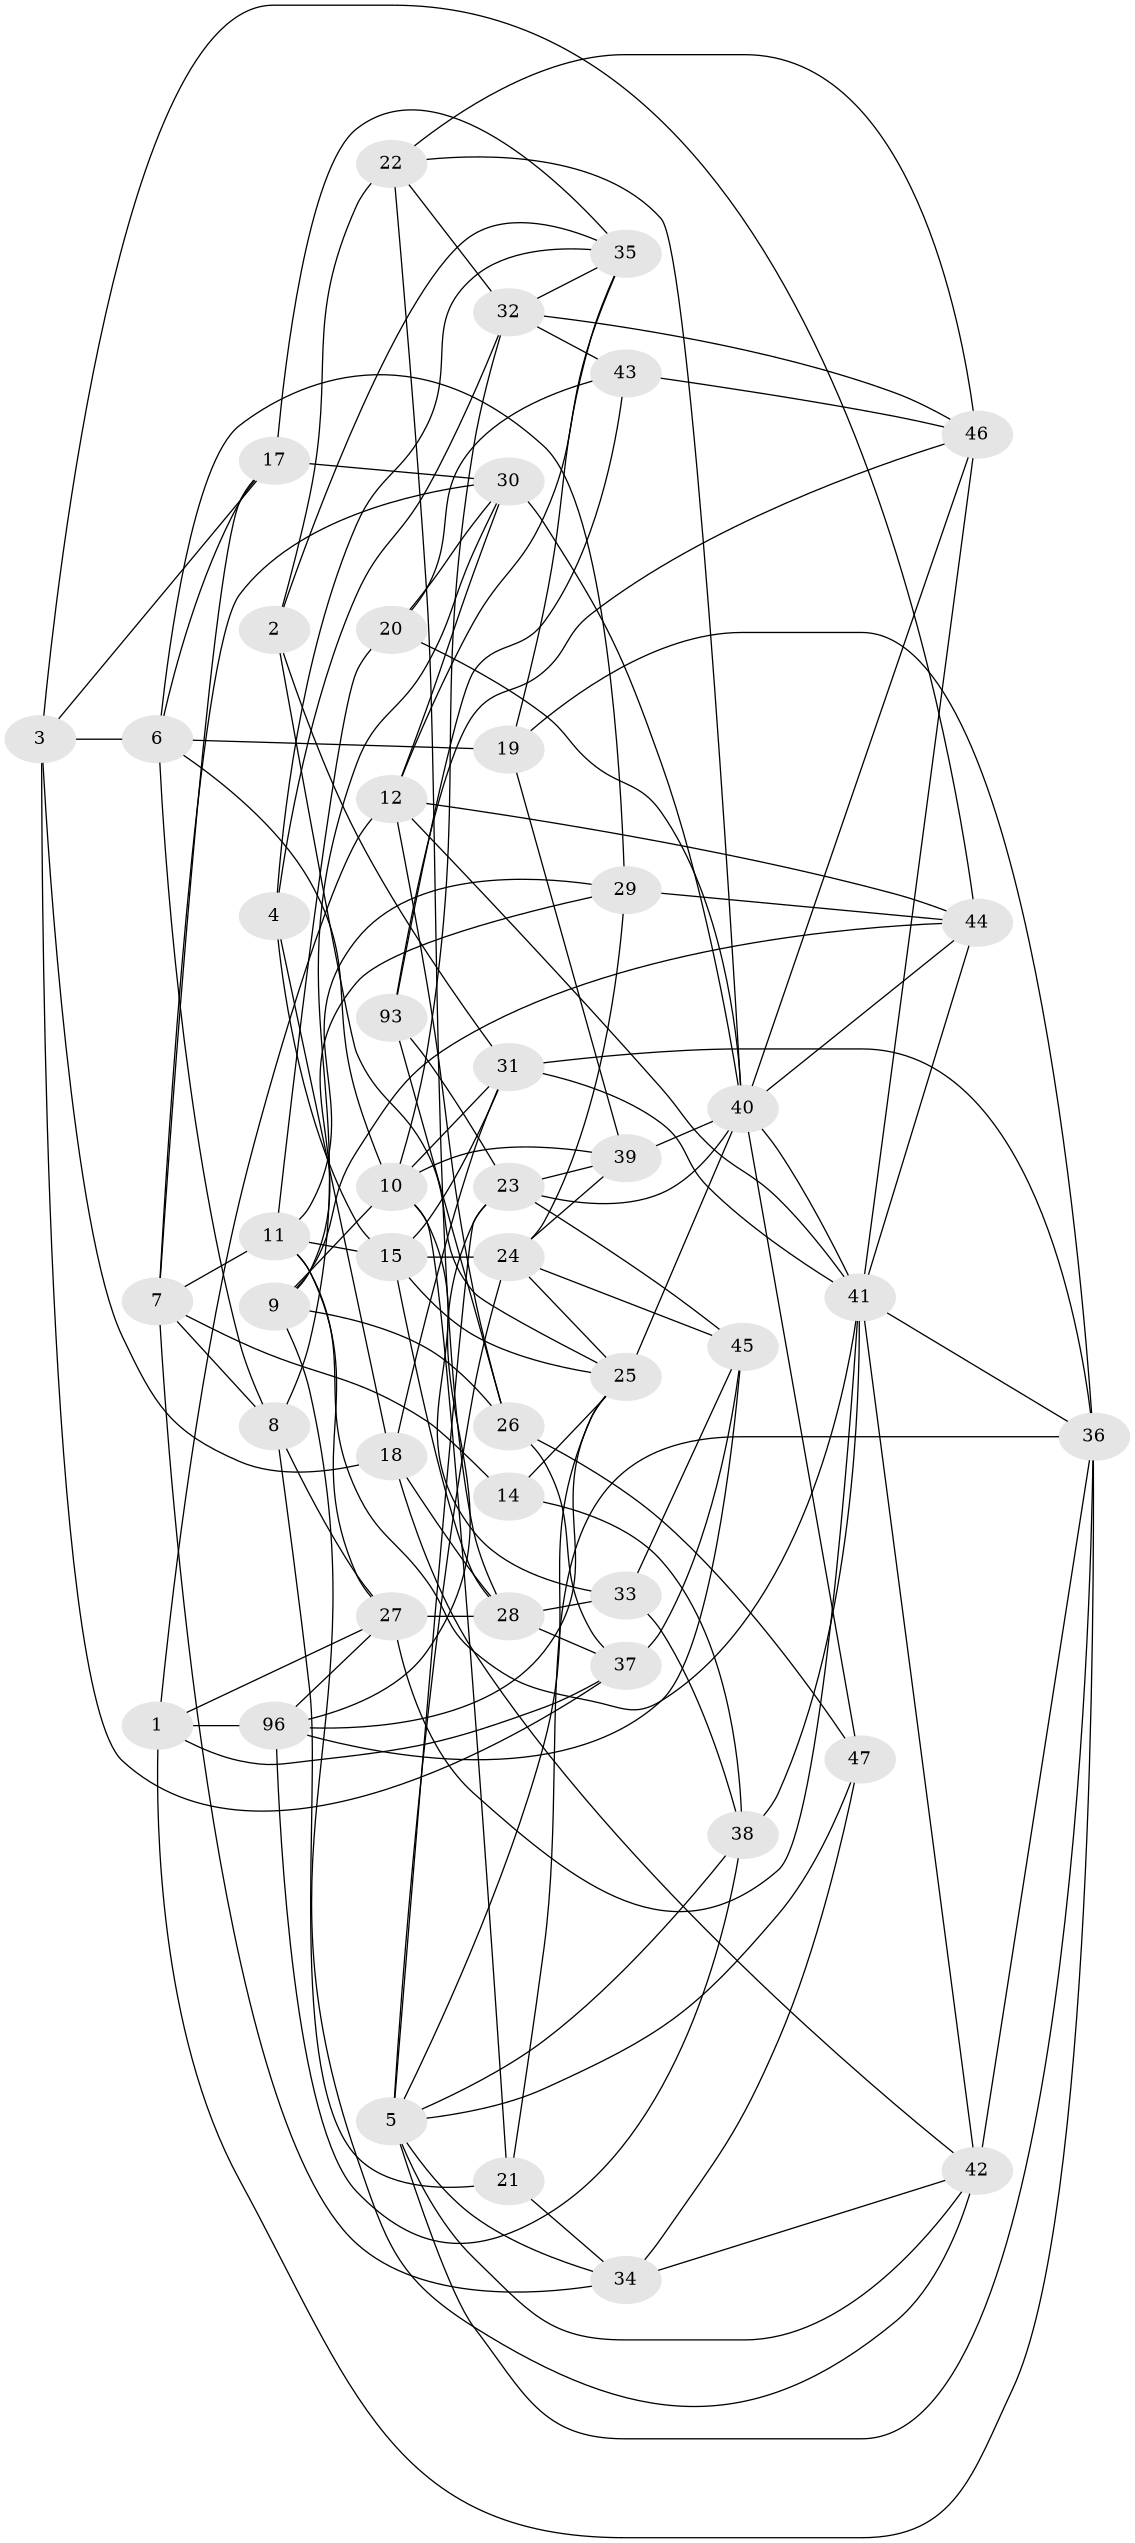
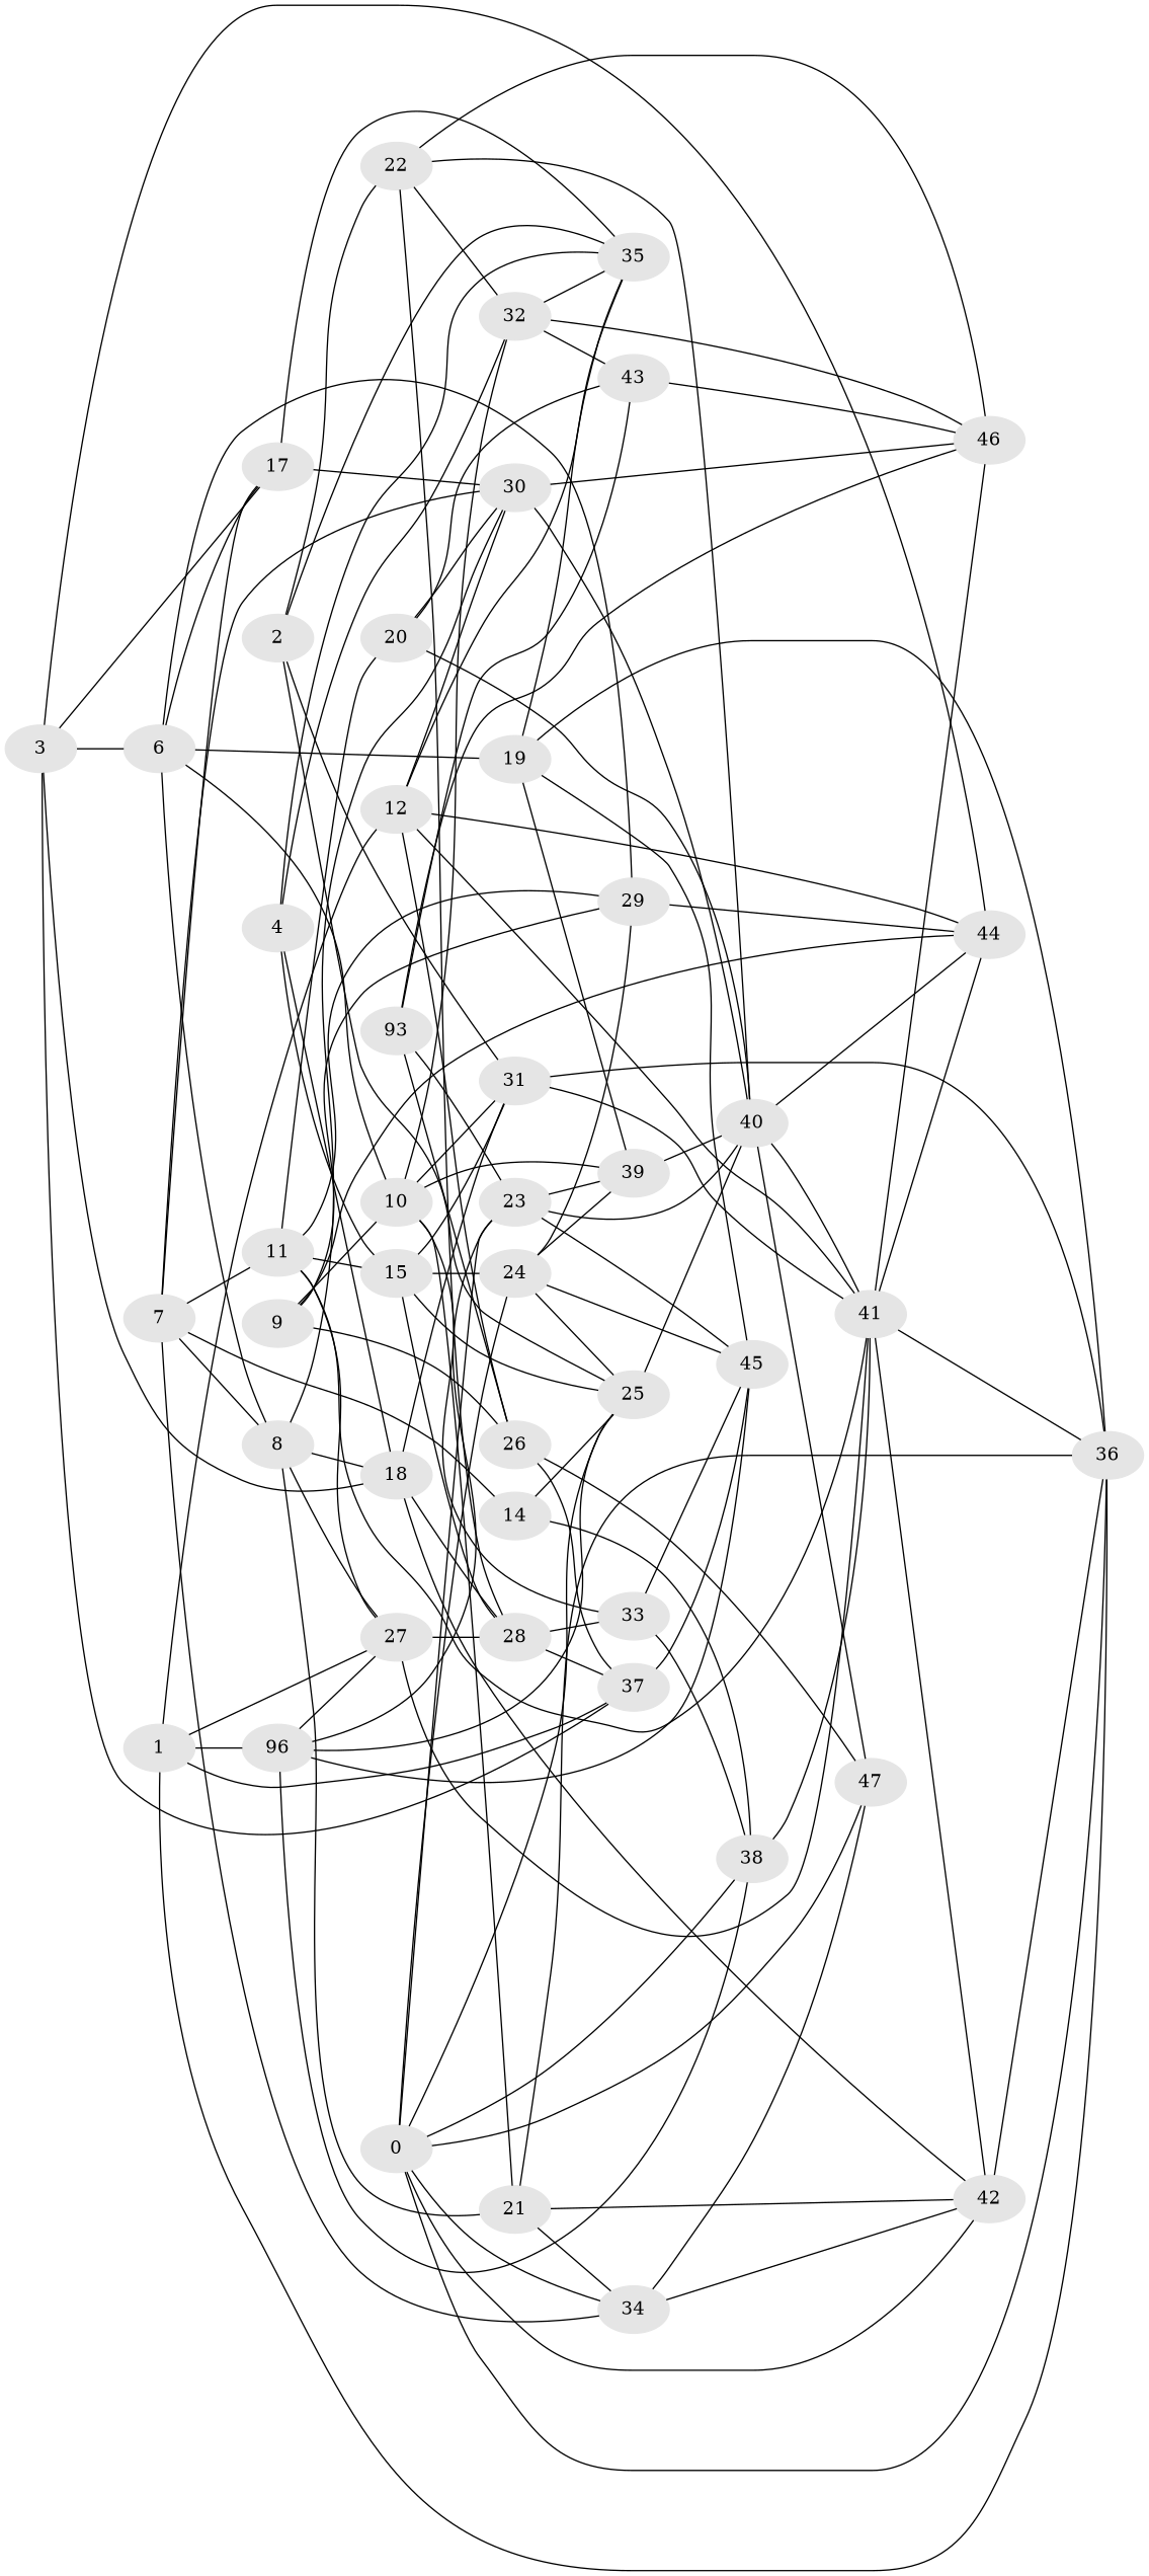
  graph {
    rankdir=LR
    node [color=gray90 style=filled]
    edge [weight=1.0]
    1
    12
    n3 [label=96]
    27
    36
    37
    35
    44
    30
    26
    41
    38
    25
    23
    45
    28
    2
    22
    31
    32
    46
    40
    3
    6
    17
    18
    8
    10
    19
    29
    42
    4
    15
    24
    43
-   5
+   5 [label=0]
    34
    47
    14
    39
    21
    33
    7
    11
    20
    9
    n47 [label=93]
    1 -- 12
    1 -- n3
    1 -- 27
    1 -- 36
    1 -- 37
    12 -- 35
    12 -- 44
    12 -- 30
    12 -- 26
    12 -- 41
    n3 -- 27
    n3 -- 38
    n3 -- 25
    n3 -- 23
    n3 -- 45
    27 -- 41
    27 -- 28
    36 -- 41
    37 -- 45
    30 -- 40
    26 -- 37 [weight=2.0]
    26 -- 47
    41 -- 44
    41 -- 46
    41 -- 42
    38 -- 41
    25 -- 40
    23 -- 45
    23 -- 40
    23 -- 39
    28 -- 37
    28 -- 33
    2 -- 35
    2 -- 25
    2 -- 22
    2 -- 31
    22 -- 28
    22 -- 32
    22 -- 46
    22 -- 40
    31 -- 36
    31 -- 41
    32 -- 35
    32 -- 46
    32 -- 43
    40 -- 44
    40 -- 41
-   40 -- 46
+   30 -- 46
    40 -- 47
    3 -- 37
    3 -- 44
    3 -- 6
    3 -- 17
    3 -- 18
    6 -- 17
    6 -- 8
    6 -- 10
    6 -- 19
    6 -- 29
    17 -- 35
    17 -- 30
    18 -- 28
    18 -- 31
    18 -- 42
    8 -- 27
    8 -- 30
+   8 -- 18
    8 -- 21
    10 -- 31
    10 -- 32
    10 -- 39
    10 -- 21
    10 -- 33
    19 -- 36
    19 -- 35
+   19 -- 45
    19 -- 39 [weight=2.0]
    29 -- 44
    42 -- 36
    4 -- 35
    4 -- 32
    4 -- 18
    4 -- 15
    15 -- 25
    15 -- 28
    15 -- 31
    15 -- 24
    24 -- 25
    24 -- 45
    24 -- 29
    24 -- 39
    43 -- 46
    5 -- 36
    5 -- 38
    5 -- 25
    5 -- 23
    5 -- 42
    5 -- 24
    5 -- 34
    5 -- 47
    34 -- 42
    34 -- 47
    14 -- 38
    14 -- 25
    39 -- 40
    21 -- 36
    21 -- 34
    33 -- 38
    33 -- 45
    7 -- 30
    7 -- 17
    7 -- 8
    7 -- 34
    7 -- 14
    7 -- 11
    11 -- 27
    11 -- 41
    11 -- 29
    11 -- 15
    11 -- 20
    20 -- 30
    20 -- 40
    20 -- 43
    9 -- 44
    9 -- 26
    9 -- 10
    9 -- 29
-   9 -- 42
+   21 -- 42
    n47 -- 26
    n47 -- 23
    n47 -- 46
    n47 -- 43
  }
